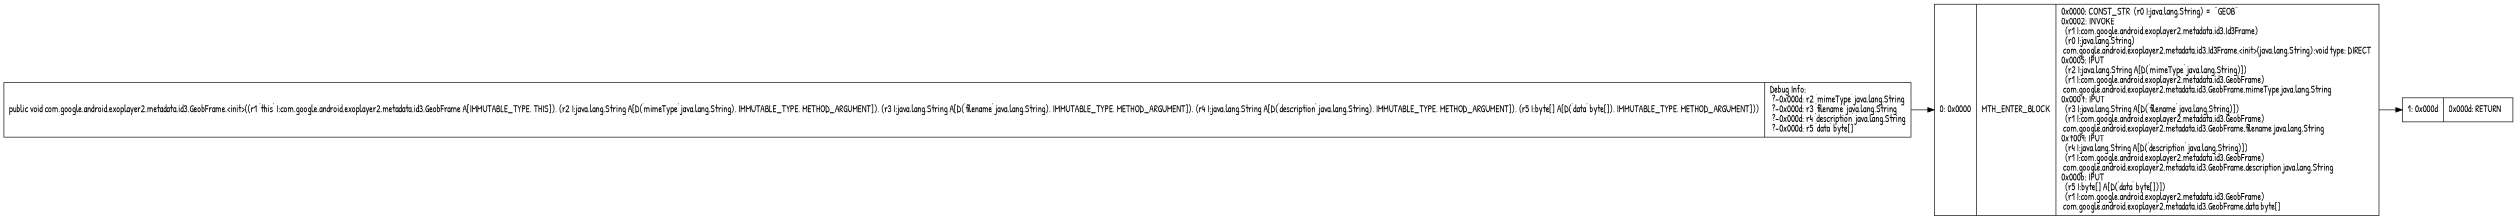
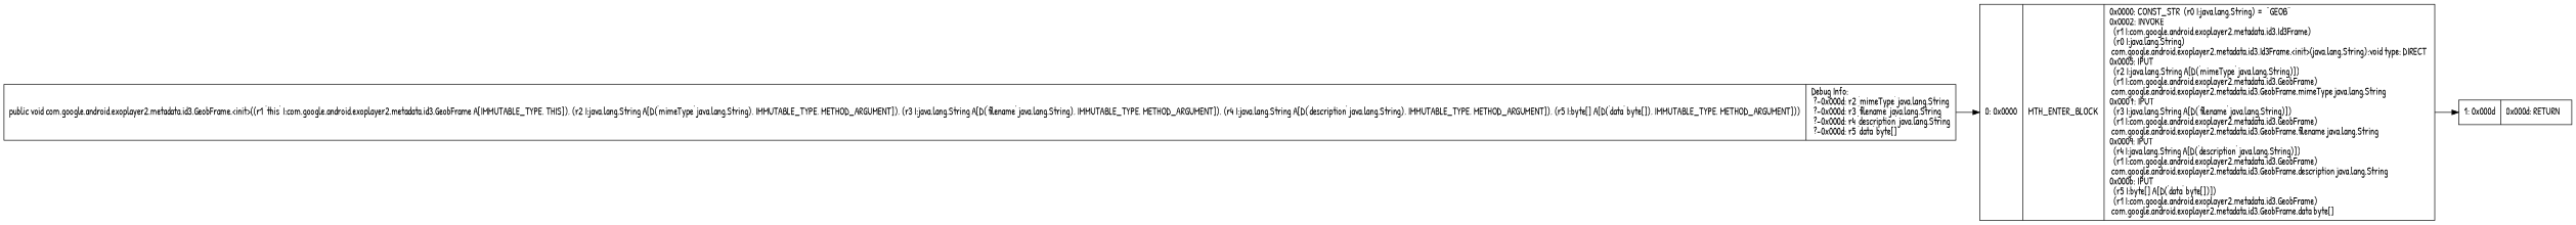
  digraph {
    rankdir=LR
    fontname="Patrick Hand"
    node [shape=record fontname="Patrick Hand"]
    edge [fontname="Patrick Hand"]
-   n1 [label="{0\:\ 0x0000|MTH_ENTER_BLOCK\l|0x0000: CONST_STR  (r0 I:java.lang.String) =  \"GEOB\" \l0x0002: INVOKE  \l  (r1 I:com.google.android.exoplayer2.metadata.id3.Id3Frame)\l  (r0 I:java.lang.String)\l com.google.android.exoplayer2.metadata.id3.Id3Frame.\<init\>(java.lang.String):void type: DIRECT \l0x0005: IPUT  \l  (r2 I:java.lang.String A[D('mimeType' java.lang.String)])\l  (r1 I:com.google.android.exoplayer2.metadata.id3.GeobFrame)\l com.google.android.exoplayer2.metadata.id3.GeobFrame.mimeType java.lang.String \l0x0007: IPUT  \l  (r3 I:java.lang.String A[D('filename' java.lang.String)])\l  (r1 I:com.google.android.exoplayer2.metadata.id3.GeobFrame)\l com.google.android.exoplayer2.metadata.id3.GeobFrame.filename java.lang.String \l0x7009: IPUT  \l  (r4 I:java.lang.String A[D('description' java.lang.String)])\l  (r1 I:com.google.android.exoplayer2.metadata.id3.GeobFrame)\l com.google.android.exoplayer2.metadata.id3.GeobFrame.description java.lang.String \l0x000b: IPUT  \l  (r5 I:byte[] A[D('data' byte[])])\l  (r1 I:com.google.android.exoplayer2.metadata.id3.GeobFrame)\l com.google.android.exoplayer2.metadata.id3.GeobFrame.data byte[] \l}"]
+   n1 [label="{0\:\ 0x0000|MTH_ENTER_BLOCK\l|0x0000: CONST_STR  (r0 I:java.lang.String) =  \"GEOB\" \l0x0002: INVOKE  \l  (r1 I:com.google.android.exoplayer2.metadata.id3.Id3Frame)\l  (r0 I:java.lang.String)\l com.google.android.exoplayer2.metadata.id3.Id3Frame.\<init\>(java.lang.String):void type: DIRECT \l0x0005: IPUT  \l  (r2 I:java.lang.String A[D('mimeType' java.lang.String)])\l  (r1 I:com.google.android.exoplayer2.metadata.id3.GeobFrame)\l com.google.android.exoplayer2.metadata.id3.GeobFrame.mimeType java.lang.String \l0x0007: IPUT  \l  (r3 I:java.lang.String A[D('filename' java.lang.String)])\l  (r1 I:com.google.android.exoplayer2.metadata.id3.GeobFrame)\l com.google.android.exoplayer2.metadata.id3.GeobFrame.filename java.lang.String \l0x0009: IPUT  \l  (r4 I:java.lang.String A[D('description' java.lang.String)])\l  (r1 I:com.google.android.exoplayer2.metadata.id3.GeobFrame)\l com.google.android.exoplayer2.metadata.id3.GeobFrame.description java.lang.String \l0x000b: IPUT  \l  (r5 I:byte[] A[D('data' byte[])])\l  (r1 I:com.google.android.exoplayer2.metadata.id3.GeobFrame)\l com.google.android.exoplayer2.metadata.id3.GeobFrame.data byte[] \l}"]
    n2 [label="{1\:\ 0x000d|0x000d: RETURN   \l}"]
    n3 [label="{public void com.google.android.exoplayer2.metadata.id3.GeobFrame.\<init\>((r1 'this' I:com.google.android.exoplayer2.metadata.id3.GeobFrame A[IMMUTABLE_TYPE, THIS]), (r2 I:java.lang.String A[D('mimeType' java.lang.String), IMMUTABLE_TYPE, METHOD_ARGUMENT]), (r3 I:java.lang.String A[D('filename' java.lang.String), IMMUTABLE_TYPE, METHOD_ARGUMENT]), (r4 I:java.lang.String A[D('description' java.lang.String), IMMUTABLE_TYPE, METHOD_ARGUMENT]), (r5 I:byte[] A[D('data' byte[]), IMMUTABLE_TYPE, METHOD_ARGUMENT]))  | Debug Info:\l  ?\-0x000d: r2 'mimeType' java.lang.String\l  ?\-0x000d: r3 'filename' java.lang.String\l  ?\-0x000d: r4 'description' java.lang.String\l  ?\-0x000d: r5 'data' byte[]\l}"]
    n1 -> n2
    n3 -> n1
  }
